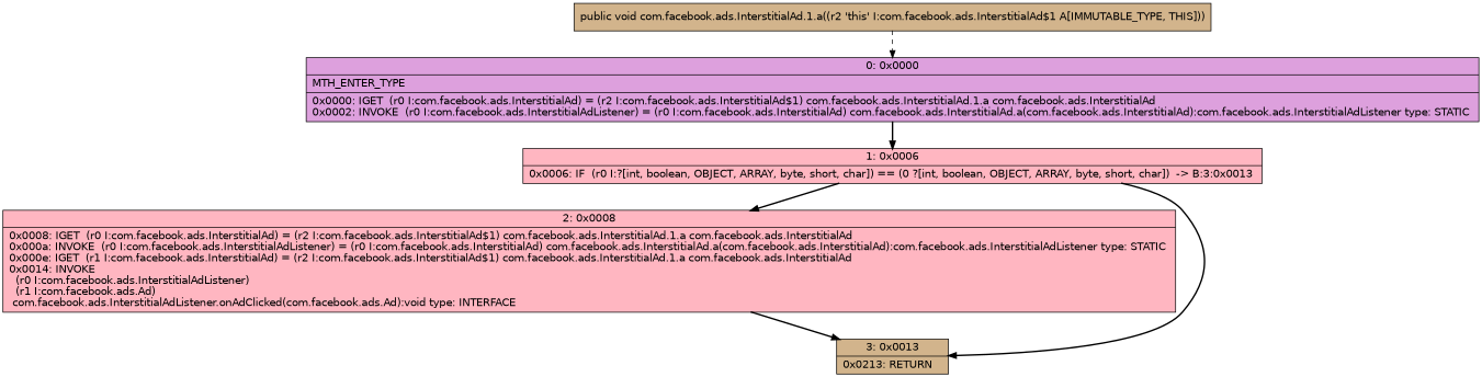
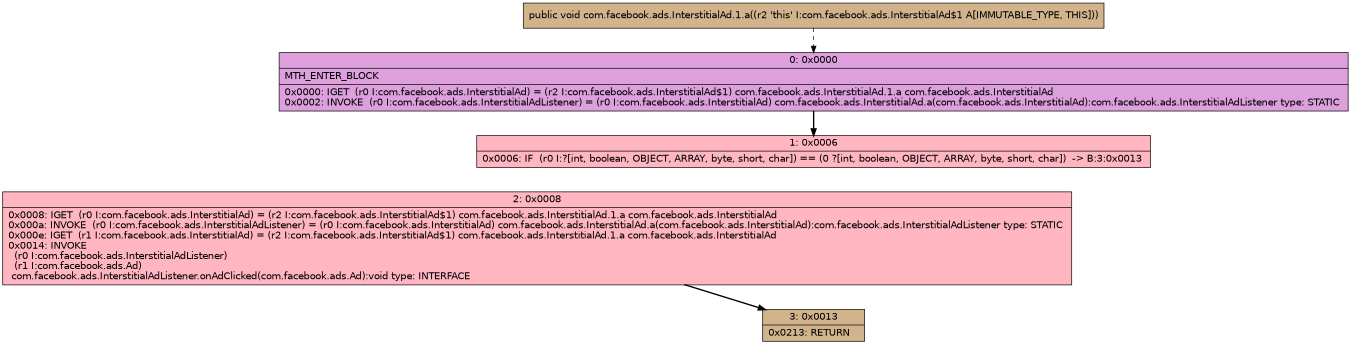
  digraph {
    fontname="DejaVu Sans"
    node [fillcolor=lightpink fontname="DejaVu Sans" shape=record style=filled]
    edge [fontname="DejaVu Sans" style=bold]
-   n1 [fillcolor=plum label="{0\:\ 0x0000|MTH_ENTER_TYPE\l|0x0000: IGET  (r0 I:com.facebook.ads.InterstitialAd) = (r2 I:com.facebook.ads.InterstitialAd$1) com.facebook.ads.InterstitialAd.1.a com.facebook.ads.InterstitialAd \l0x0002: INVOKE  (r0 I:com.facebook.ads.InterstitialAdListener) = (r0 I:com.facebook.ads.InterstitialAd) com.facebook.ads.InterstitialAd.a(com.facebook.ads.InterstitialAd):com.facebook.ads.InterstitialAdListener type: STATIC \l}"]
+   n1 [fillcolor=plum label="{0\:\ 0x0000|MTH_ENTER_BLOCK\l|0x0000: IGET  (r0 I:com.facebook.ads.InterstitialAd) = (r2 I:com.facebook.ads.InterstitialAd$1) com.facebook.ads.InterstitialAd.1.a com.facebook.ads.InterstitialAd \l0x0002: INVOKE  (r0 I:com.facebook.ads.InterstitialAdListener) = (r0 I:com.facebook.ads.InterstitialAd) com.facebook.ads.InterstitialAd.a(com.facebook.ads.InterstitialAd):com.facebook.ads.InterstitialAdListener type: STATIC \l}"]
    n2 [label="{1\:\ 0x0006|0x0006: IF  (r0 I:?[int, boolean, OBJECT, ARRAY, byte, short, char]) == (0 ?[int, boolean, OBJECT, ARRAY, byte, short, char])  \-\> B:3:0x0013 \l}"]
    n3 [label="{2\:\ 0x0008|0x0008: IGET  (r0 I:com.facebook.ads.InterstitialAd) = (r2 I:com.facebook.ads.InterstitialAd$1) com.facebook.ads.InterstitialAd.1.a com.facebook.ads.InterstitialAd \l0x000a: INVOKE  (r0 I:com.facebook.ads.InterstitialAdListener) = (r0 I:com.facebook.ads.InterstitialAd) com.facebook.ads.InterstitialAd.a(com.facebook.ads.InterstitialAd):com.facebook.ads.InterstitialAdListener type: STATIC \l0x000e: IGET  (r1 I:com.facebook.ads.InterstitialAd) = (r2 I:com.facebook.ads.InterstitialAd$1) com.facebook.ads.InterstitialAd.1.a com.facebook.ads.InterstitialAd \l0x0014: INVOKE  \l  (r0 I:com.facebook.ads.InterstitialAdListener)\l  (r1 I:com.facebook.ads.Ad)\l com.facebook.ads.InterstitialAdListener.onAdClicked(com.facebook.ads.Ad):void type: INTERFACE \l}"]
    n4 [fillcolor=tan label="{3\:\ 0x0013|0x0213: RETURN   \l}"]
    n5 [fillcolor=tan label="{public void com.facebook.ads.InterstitialAd.1.a((r2 'this' I:com.facebook.ads.InterstitialAd$1 A[IMMUTABLE_TYPE, THIS])) }"]
    n1 -> n2
-   n2 -> n3
-   n2 -> n4
    n3 -> n4
    n5 -> n1 [style=dashed]
  }
